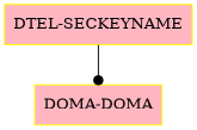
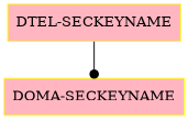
  digraph {
    node [color=yellow shape=box style=filled fillcolor=lightpink]
    "DTEL-SECKEYNAME"
-   "DOMA-SECKEYNAME" [label="DOMA-DOMA"]
+   "DOMA-SECKEYNAME"
    "DTEL-SECKEYNAME" -> "DOMA-SECKEYNAME" [arrowhead=dot]
  }
